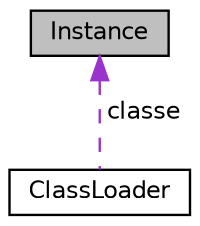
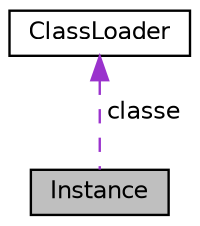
  digraph {
    node [color=black fontname=Helvetica fontsize=10 shape=record style=filled]
    n1 [fillcolor=grey75 fontcolor=black height=0.2 label=Instance width=0.4]
    n2 [fillcolor=white height=0.2 label=ClassLoader width=0.4]
-   n1 -> n2 [color=darkorchid3 dir=back fontname=Helvetica fontsize=10 label=" classe" labelfontname=Helvetica labelfontsize=10 style=dashed]
+   n2 -> n1 [color=darkorchid3 dir=back fontname=Helvetica fontsize=10 label=" classe" labelfontname=Helvetica labelfontsize=10 style=dashed]
  }
